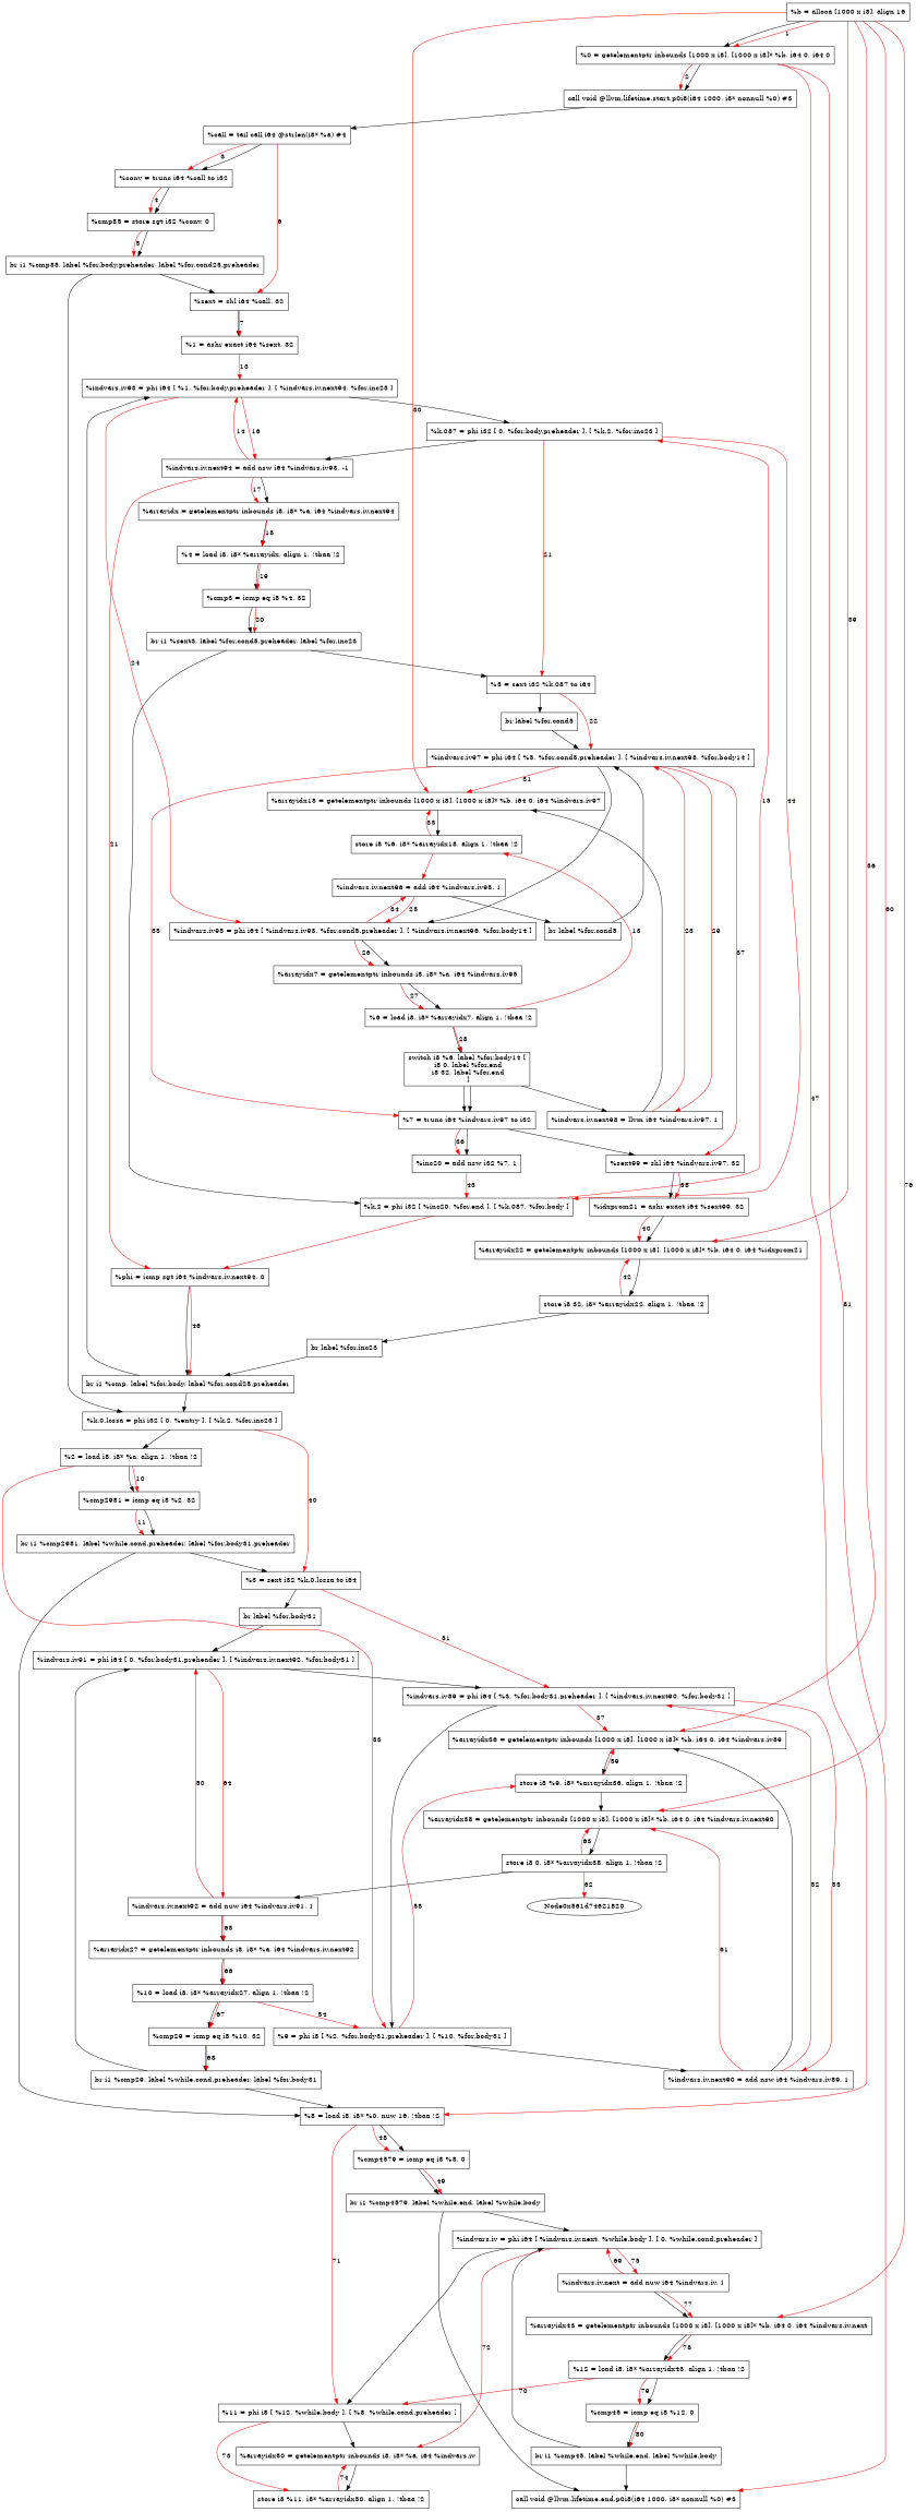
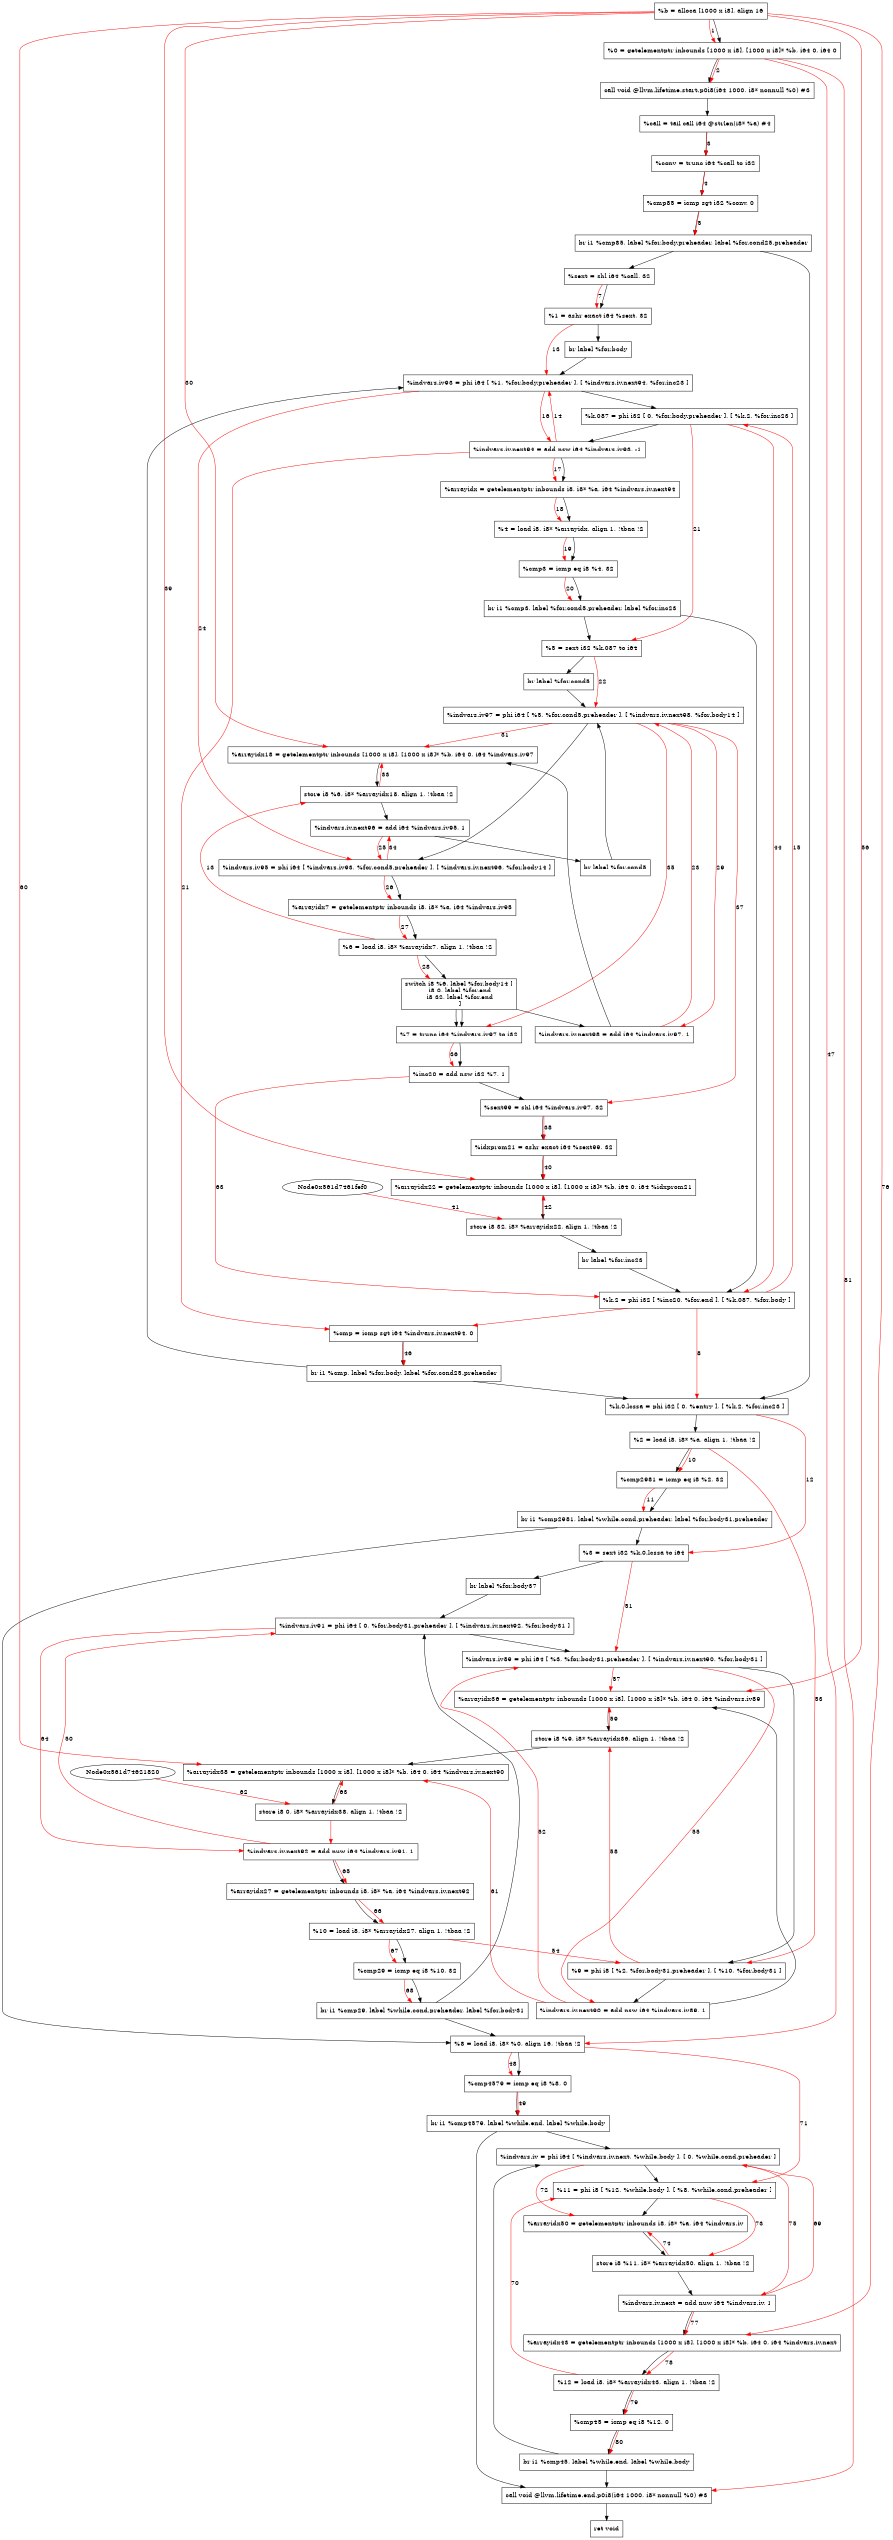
  digraph {
    node [shape=record]
    edge [color=red]
    n1 [label="  %b = alloca [1000 x i8], align 16"]
    n2 [label="  %0 = getelementptr inbounds [1000 x i8], [1000 x i8]* %b, i64 0, i64 0"]
    n3 [label="  %arrayidx18 = getelementptr inbounds [1000 x i8], [1000 x i8]* %b, i64 0, i64 %indvars.iv97"]
    n4 [label="  %arrayidx22 = getelementptr inbounds [1000 x i8], [1000 x i8]* %b, i64 0, i64 %idxprom21"]
    n5 [label="  %arrayidx36 = getelementptr inbounds [1000 x i8], [1000 x i8]* %b, i64 0, i64 %indvars.iv89"]
    n6 [label="  %arrayidx38 = getelementptr inbounds [1000 x i8], [1000 x i8]* %b, i64 0, i64 %indvars.iv.next90"]
    n7 [label="  %arrayidx43 = getelementptr inbounds [1000 x i8], [1000 x i8]* %b, i64 0, i64 %indvars.iv.next"]
    n8 [label="  call void @llvm.lifetime.start.p0i8(i64 1000, i8* nonnull %0) #3"]
-   n9 [label="%8 = load i8, i8* %0, nuw 16, !tbaa !2"]
+   n9 [label="  %8 = load i8, i8* %0, align 16, !tbaa !2"]
    n10 [label="  call void @llvm.lifetime.end.p0i8(i64 1000, i8* nonnull %0) #3"]
    n11 [label="  store i8 %6, i8* %arrayidx18, align 1, !tbaa !2"]
    n12 [label="  store i8 32, i8* %arrayidx22, align 1, !tbaa !2"]
    n13 [label="  store i8 %9, i8* %arrayidx36, align 1, !tbaa !2"]
    n14 [label="  store i8 0, i8* %arrayidx38, align 1, !tbaa !2"]
    n15 [label="  %12 = load i8, i8* %arrayidx43, align 1, !tbaa !2"]
    n16 [label="  %call = tail call i64 @strlen(i8* %a) #4"]
    n17 [label="  %cmp4579 = icmp eq i8 %8, 0"]
    n18 [label="  %11 = phi i8 [ %12, %while.body ], [ %8, %while.cond.preheader ]"]
+   n19 [label="  ret void"]
    n20 [label="  %conv = trunc i64 %call to i32"]
    n21 [label="  %sext = shl i64 %call, 32"]
-   n22 [label="%cmp85 = store sgt i32 %conv, 0"]
+   n22 [label="  %cmp85 = icmp sgt i32 %conv, 0"]
    n23 [label="  %1 = ashr exact i64 %sext, 32"]
    n24 [label="  br i1 %cmp85, label %for.body.preheader, label %for.cond25.preheader"]
    n25 [label="  %k.0.lcssa = phi i32 [ 0, %entry ], [ %k.2, %for.inc23 ]"]
    n26 [label="  %2 = load i8, i8* %a, align 1, !tbaa !2"]
    n27 [label="  %3 = sext i32 %k.0.lcssa to i64"]
+   n28 [label="  br label %for.body"]
    n29 [label="  %indvars.iv93 = phi i64 [ %1, %for.body.preheader ], [ %indvars.iv.next94, %for.inc23 ]"]
    n30 [label="  %k.087 = phi i32 [ 0, %for.body.preheader ], [ %k.2, %for.inc23 ]"]
    n31 [label="  %indvars.iv.next94 = add nsw i64 %indvars.iv93, -1"]
    n32 [label="  %indvars.iv95 = phi i64 [ %indvars.iv93, %for.cond5.preheader ], [ %indvars.iv.next96, %for.body14 ]"]
    n33 [label="  %cmp2981 = icmp eq i8 %2, 32"]
    n34 [label="  %9 = phi i8 [ %2, %for.body31.preheader ], [ %10, %for.body31 ]"]
-   n35 [label="  br label %for.body31"]
+   n35 [label="br label %for.body37"]
    n36 [label="  %indvars.iv89 = phi i64 [ %3, %for.body31.preheader ], [ %indvars.iv.next90, %for.body31 ]"]
    n37 [label="  br i1 %cmp2981, label %while.cond.preheader, label %for.body31.preheader"]
    n38 [label="  %indvars.iv.next90 = add nsw i64 %indvars.iv89, 1"]
    n39 [label="  %indvars.iv91 = phi i64 [ 0, %for.body31.preheader ], [ %indvars.iv.next92, %for.body31 ]"]
    n40 [label="  %indvars.iv.next92 = add nuw i64 %indvars.iv91, 1"]
    n41 [label="  %5 = sext i32 %k.087 to i64"]
    n42 [label="  %k.2 = phi i32 [ %inc20, %for.end ], [ %k.087, %for.body ]"]
    n43 [label="  %arrayidx = getelementptr inbounds i8, i8* %a, i64 %indvars.iv.next94"]
-   n44 [label="%phi = icmp sgt i64 %indvars.iv.next94, 0"]
+   n44 [label="  %cmp = icmp sgt i64 %indvars.iv.next94, 0"]
    n45 [label="  %arrayidx7 = getelementptr inbounds i8, i8* %a, i64 %indvars.iv95"]
    n46 [label="  %indvars.iv.next96 = add i64 %indvars.iv95, 1"]
    n47 [label="  br label %for.cond5"]
    n48 [label="  %indvars.iv97 = phi i64 [ %5, %for.cond5.preheader ], [ %indvars.iv.next98, %for.body14 ]"]
    n49 [label="  %4 = load i8, i8* %arrayidx, align 1, !tbaa !2"]
    n50 [label="  br i1 %cmp, label %for.body, label %for.cond25.preheader"]
    n51 [label="  %cmp3 = icmp eq i8 %4, 32"]
-   n52 [label="br i1 %sext3, label %for.cond5.preheader, label %for.inc23"]
-   n53 [label="%indvars.iv.next98 = llvm i64 %indvars.iv97, 1"]
+   n52 [label="  br i1 %cmp3, label %for.cond5.preheader, label %for.inc23"]
+   n53 [label="  %indvars.iv.next98 = add i64 %indvars.iv97, 1"]
    n54 [label="  %7 = trunc i64 %indvars.iv97 to i32"]
    n55 [label="  %sext99 = shl i64 %indvars.iv97, 32"]
    n56 [label="  %inc20 = add nsw i32 %7, 1"]
    n57 [label="  %idxprom21 = ashr exact i64 %sext99, 32"]
    n58 [label="  %6 = load i8, i8* %arrayidx7, align 1, !tbaa !2"]
    n59 [label="  br label %for.cond5"]
    n60 [label="  switch i8 %6, label %for.body14 [\n    i8 0, label %for.end\n    i8 32, label %for.end\n  ]"]
    n61 [label="  br label %for.inc23"]
    n62 [label="  br i1 %cmp4579, label %while.end, label %while.body"]
    n63 [label="  %arrayidx50 = getelementptr inbounds i8, i8* %a, i64 %indvars.iv"]
    n64 [label="  store i8 %11, i8* %arrayidx50, align 1, !tbaa !2"]
    n65 [label="  %indvars.iv = phi i64 [ %indvars.iv.next, %while.body ], [ 0, %while.cond.preheader ]"]
    n66 [label="  %indvars.iv.next = add nuw i64 %indvars.iv, 1"]
    n67 [label="  %arrayidx27 = getelementptr inbounds i8, i8* %a, i64 %indvars.iv.next92"]
    n68 [label="  %10 = load i8, i8* %arrayidx27, align 1, !tbaa !2"]
    n69 [label="  %cmp29 = icmp eq i8 %10, 32"]
    n70 [label="  br i1 %cmp29, label %while.cond.preheader, label %for.body31"]
    n71 [label="  %cmp45 = icmp eq i8 %12, 0"]
    n72 [label="  br i1 %cmp45, label %while.end, label %while.body"]
+   Node0x561d7461fef0 [shape=""]
    Node0x561d74621820 [shape=""]
    n1 -> n2 [color=""]
    n1 -> n2 [label=1]
    n1 -> n3 [label=30]
    n1 -> n4 [label=39]
    n1 -> n5 [label=56]
    n1 -> n6 [label=60]
    n1 -> n7 [label=76]
    n2 -> n8 [color=""]
    n2 -> n8 [label=2]
    n2 -> n9 [label=47]
    n2 -> n10 [label=81]
    n3 -> n11 [color=""]
    n4 -> n12 [color=""]
    n5 -> n13 [color=""]
    n6 -> n14 [color=""]
    n7 -> n15 [color=""]
    n7 -> n15 [label=78]
    n8 -> n16 [color=""]
    n9 -> n17 [color=""]
    n9 -> n17 [label=48]
    n9 -> n18 [label=71]
+   n10 -> n19 [color=""]
    n11 -> n3 [label=33]
-   n11 -> n46
+   n11 -> n46 [color=""]
    n12 -> n4 [label=42]
    n12 -> n61 [color=""]
    n13 -> n5 [label=59]
    n13 -> n6 [color=""]
    n14 -> n6 [label=63]
-   n14 -> n40 [color=""]
+   n14 -> n40
    n15 -> n18 [label=70]
    n15 -> n71 [color=""]
    n15 -> n71 [label=79]
    n16 -> n20 [color=""]
    n16 -> n20 [label=3]
-   n16 -> n21 [label=6]
    n17 -> n62 [color=""]
    n17 -> n62 [label=49]
    n18 -> n63 [color=""]
    n18 -> n64 [label=73]
    n20 -> n22 [color=""]
    n20 -> n22 [label=4]
    n21 -> n23 [color=""]
    n21 -> n23 [label=7]
    n22 -> n24 [color=""]
    n22 -> n24 [label=5]
+   n23 -> n28 [color=""]
    n23 -> n29 [label=13]
    n24 -> n21 [color=""]
    n24 -> n25 [color=""]
    n25 -> n26 [color=""]
-   n25 -> n27 [label=40]
+   n25 -> n27 [label=12]
    n26 -> n33 [color=""]
    n26 -> n33 [label=10]
    n26 -> n34 [label=53]
    n27 -> n35 [color=""]
    n27 -> n36 [label=51]
+   n28 -> n29 [color=""]
    n29 -> n30 [color=""]
    n29 -> n31 [label=16]
    n29 -> n32 [label=24]
    n30 -> n31 [color=""]
    n30 -> n41 [label=21]
    n30 -> n42 [label=44]
    n31 -> n29 [label=14]
    n31 -> n43 [color=""]
    n31 -> n43 [label=17]
    n31 -> n44 [label=21]
    n32 -> n45 [color=""]
    n32 -> n45 [label=26]
    n32 -> n46 [label=34]
    n33 -> n37 [color=""]
    n33 -> n37 [label=11]
    n34 -> n13 [label=58]
    n34 -> n38 [color=""]
    n35 -> n39 [color=""]
    n36 -> n5 [label=57]
    n36 -> n34 [color=""]
    n36 -> n38 [label=55]
    n37 -> n9 [color=""]
    n37 -> n27 [color=""]
    n38 -> n5 [color=""]
    n38 -> n6 [label=61]
    n38 -> n36 [label=52]
    n39 -> n36 [color=""]
    n39 -> n40 [label=64]
    n40 -> n39 [label=50]
    n40 -> n67 [color=""]
    n40 -> n67 [label=65]
    n41 -> n47 [color=""]
    n41 -> n48 [label=22]
+   n42 -> n25 [label=8]
    n42 -> n30 [label=15]
    n42 -> n44
    n43 -> n49 [color=""]
    n43 -> n49 [label=18]
    n44 -> n50 [color=""]
    n44 -> n50 [label=46]
    n45 -> n58 [color=""]
    n45 -> n58 [label=27]
    n46 -> n32 [label=25]
    n46 -> n59 [color=""]
    n47 -> n48 [color=""]
    n48 -> n3 [label=31]
    n48 -> n32 [color=""]
    n48 -> n53 [label=29]
    n48 -> n54 [label=35]
    n48 -> n55 [label=37]
    n49 -> n51 [color=""]
    n49 -> n51 [label=19]
    n50 -> n25 [color=""]
    n50 -> n29 [color=""]
    n51 -> n52 [color=""]
    n51 -> n52 [label=20]
    n52 -> n41 [color=""]
    n52 -> n42 [color=""]
    n53 -> n3 [color=""]
    n53 -> n48 [label=23]
    n54 -> n56 [color=""]
    n54 -> n56 [label=36]
    n55 -> n57 [color=""]
    n55 -> n57 [label=38]
-   n56 -> n42 [label=43]
-   n54 -> n55 [color=""]
+   n56 -> n42 [label=63]
+   n56 -> n55 [color=""]
    n57 -> n4 [color=""]
    n57 -> n4 [label=40]
    n58 -> n11 [label=13]
    n58 -> n60 [color=""]
    n58 -> n60 [label=28]
    n59 -> n48 [color=""]
    n60 -> n53 [color=""]
    n60 -> n54 [color=""]
    n60 -> n54 [color=""]
-   n61 -> n50 [color=""]
+   n61 -> n42 [color=""]
    n62 -> n10 [color=""]
    n62 -> n65 [color=""]
    n63 -> n64 [color=""]
    n64 -> n63 [label=74]
+   n64 -> n66 [color=""]
    n65 -> n18 [color=""]
    n65 -> n63 [label=72]
    n65 -> n66 [label=75]
    n66 -> n7 [color=""]
    n66 -> n7 [label=77]
    n66 -> n65 [label=69]
    n67 -> n68 [color=""]
    n67 -> n68 [label=66]
    n68 -> n34 [label=54]
    n68 -> n69 [color=""]
    n68 -> n69 [label=67]
    n69 -> n70 [color=""]
    n69 -> n70 [label=68]
    n70 -> n9 [color=""]
    n70 -> n39 [color=""]
    n71 -> n72 [color=""]
    n71 -> n72 [label=80]
    n72 -> n10 [color=""]
    n72 -> n65 [color=""]
-   n14 -> Node0x561d74621820 [label=62]
+   Node0x561d7461fef0 -> n12 [label=41]
+   Node0x561d74621820 -> n14 [label=62]
  }
